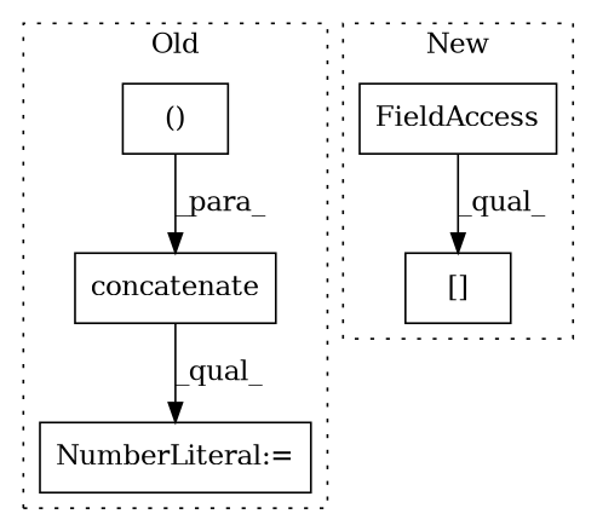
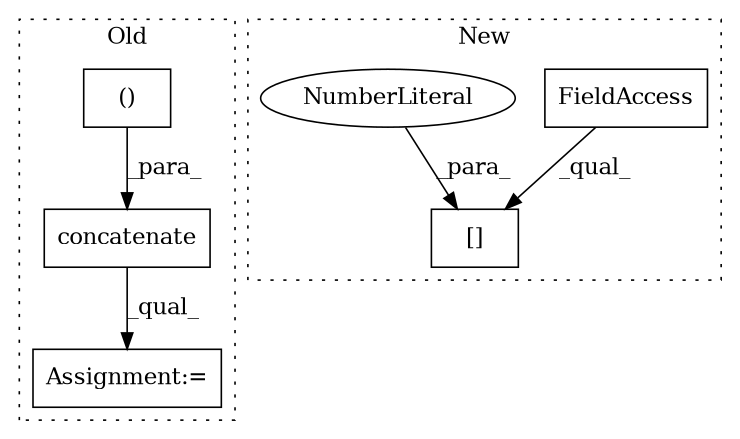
  digraph {
    node [l=1 s=4978 shape=box]
    n1 [a=32 l="19,2" label=concatenate s="4959,5006"]
-   n2 [a=7 label="NumberLiteral:=" s=5031]
+   n2 [a=7 label="Assignment:=" s=5031]
    n3 [a=106 l=28 label="()"]
    n4 [a=2 l="17,1" label="[]" s="4978,4996"]
    n5 [a=22 l=16 label=FieldAccess]
+   n6 [a=34 label=NumberLiteral s=4995 shape=ellipse]
    subgraph cluster_1 {
      label=Old
      style=dotted
      n1
      n2
      n3
    }
    subgraph cluster_2 {
      label=New
      style=dotted
      n4
      n5
+     n6
    }
    n1 -> n2 [label=_qual_]
    n3 -> n1 [label=_para_]
    n5 -> n4 [label=_qual_]
+   n6 -> n4 [label=_para_]
  }
